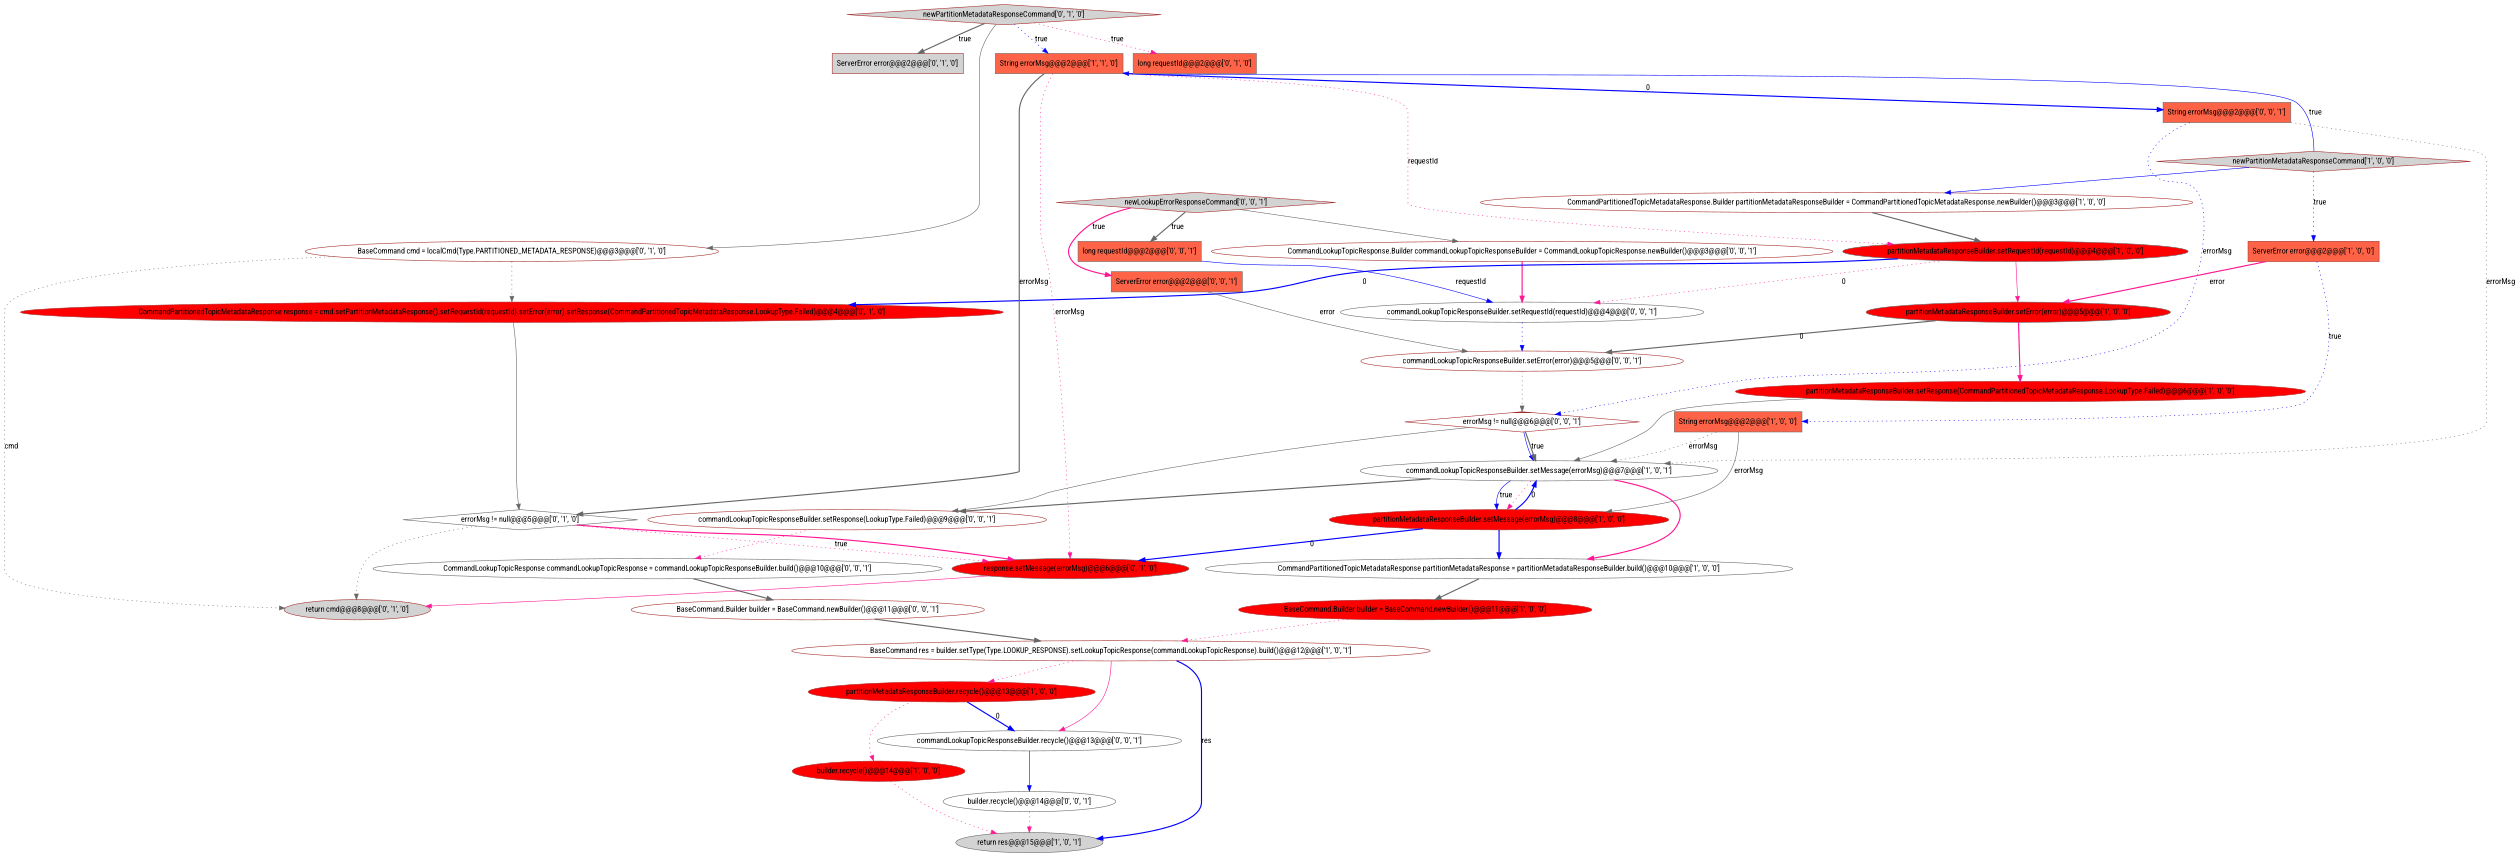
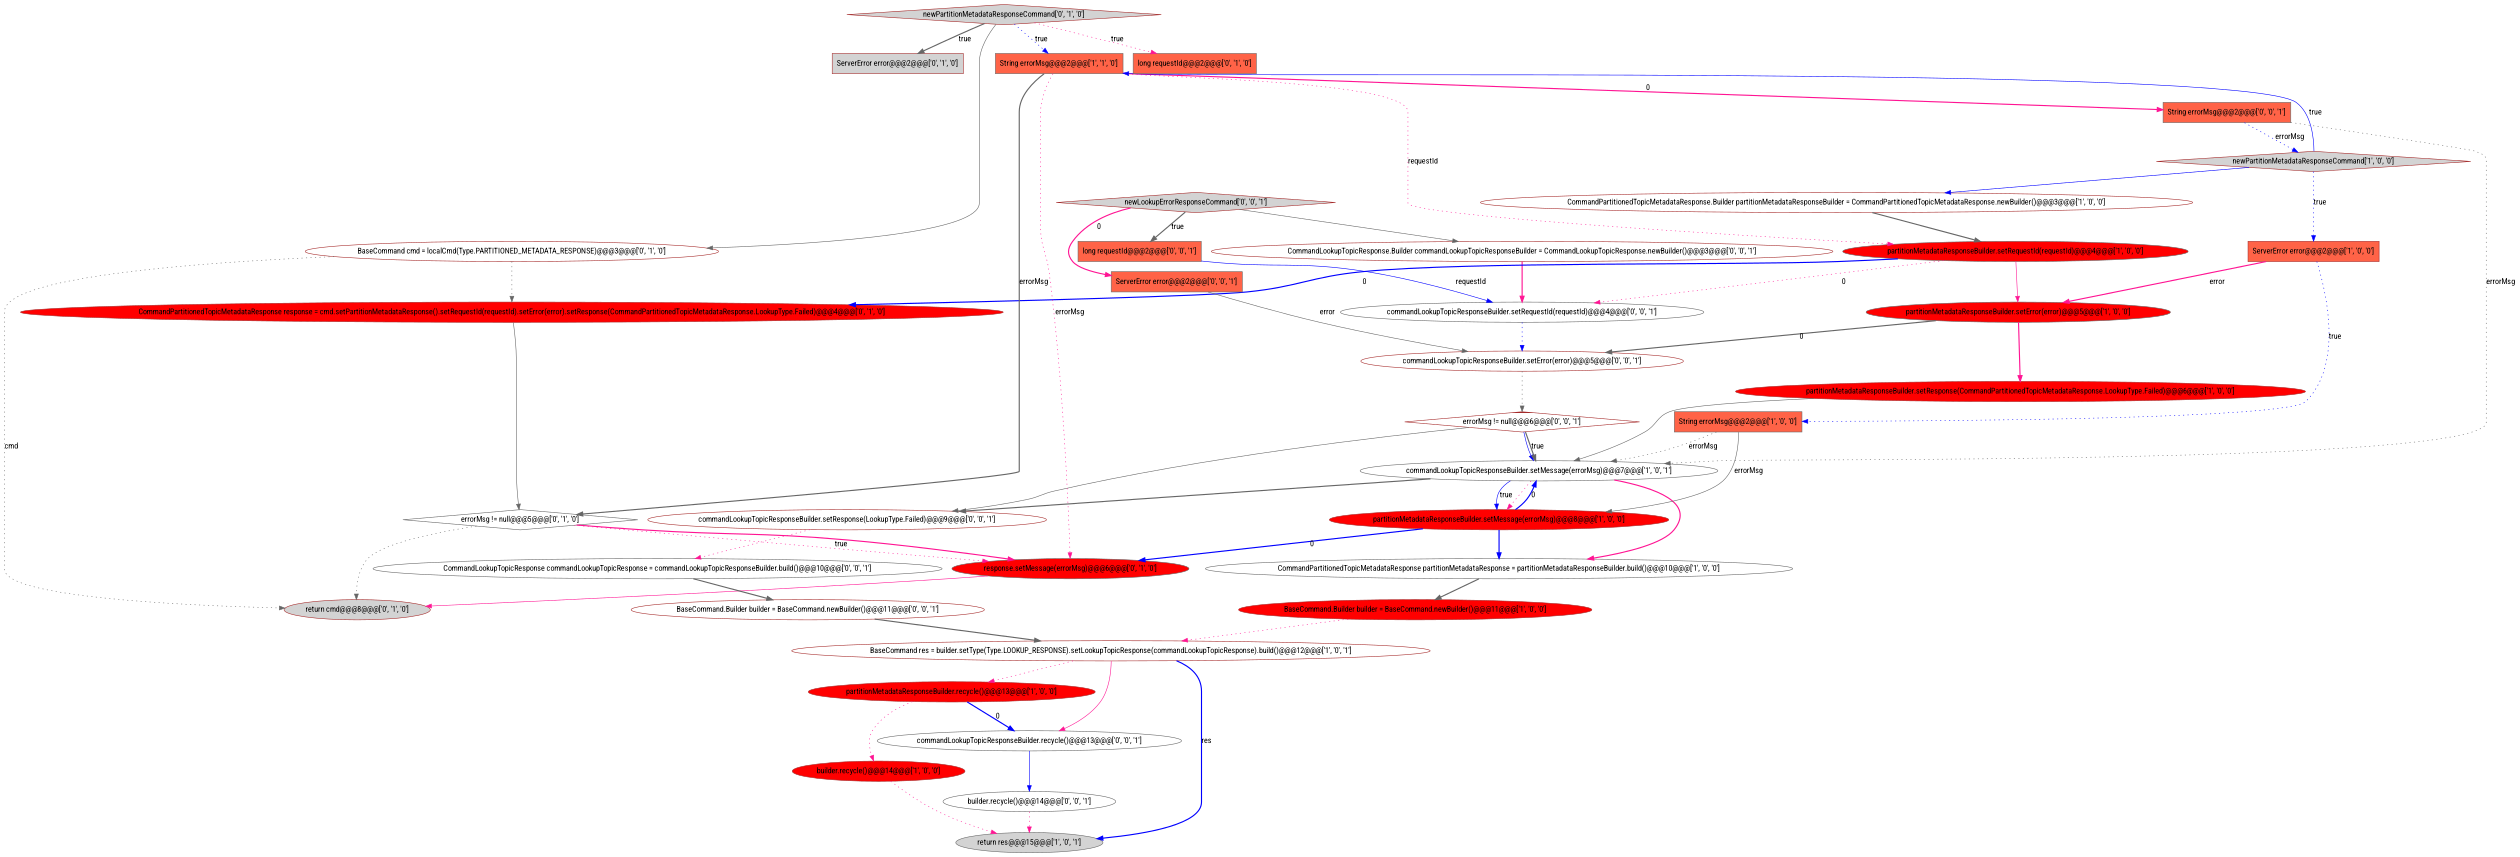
  digraph {
    fontname="Roboto Condensed"
    node [color=brown fillcolor=white fontname="Roboto Condensed" shape=ellipse style=filled]
    edge [color=gray40 fontname="Roboto Condensed" style=bold]
    n1 [fillcolor=lightgray label="ServerError error@@@2@@@['0', '1', '0']" shape=box]
    n2 [fillcolor=red label="partitionMetadataResponseBuilder.setMessage(errorMsg)@@@8@@@['1', '0', '0']"]
    n3 [color=gray40 label="CommandPartitionedTopicMetadataResponse partitionMetadataResponse = partitionMetadataResponseBuilder.build()@@@10@@@['1', '0', '0']"]
    n4 [color=gray40 label="commandLookupTopicResponseBuilder.setMessage(errorMsg)@@@7@@@['1', '0', '1']"]
    n5 [color=gray40 fillcolor=red label="response.setMessage(errorMsg)@@@6@@@['0', '1', '0']"]
    n6 [fillcolor=red label="BaseCommand.Builder builder = BaseCommand.newBuilder()@@@11@@@['1', '0', '0']"]
    n7 [label="commandLookupTopicResponseBuilder.setResponse(LookupType.Failed)@@@9@@@['0', '0', '1']"]
    n8 [fillcolor=lightgray label="return cmd@@@8@@@['0', '1', '0']"]
    n9 [label="CommandLookupTopicResponse.Builder commandLookupTopicResponseBuilder = CommandLookupTopicResponse.newBuilder()@@@3@@@['0', '0', '1']"]
    n10 [color=gray40 label="commandLookupTopicResponseBuilder.setRequestId(requestId)@@@4@@@['0', '0', '1']"]
    n11 [label="commandLookupTopicResponseBuilder.setError(error)@@@5@@@['0', '0', '1']"]
    n12 [color=gray40 label="CommandLookupTopicResponse commandLookupTopicResponse = commandLookupTopicResponseBuilder.build()@@@10@@@['0', '0', '1']"]
    n13 [label="BaseCommand.Builder builder = BaseCommand.newBuilder()@@@11@@@['0', '0', '1']"]
    n14 [color=gray40 fillcolor=tomato label="String errorMsg@@@2@@@['0', '0', '1']" shape=box]
    n15 [label="errorMsg != null@@@6@@@['0', '0', '1']" shape=diamond]
    n16 [fillcolor=red label="partitionMetadataResponseBuilder.recycle()@@@13@@@['1', '0', '0']"]
    n17 [color=gray40 label="commandLookupTopicResponseBuilder.recycle()@@@13@@@['0', '0', '1']"]
    n18 [fillcolor=red label="builder.recycle()@@@14@@@['1', '0', '0']"]
    n19 [color=gray40 label="builder.recycle()@@@14@@@['0', '0', '1']"]
    n20 [color=gray40 fillcolor=lightgray label="return res@@@15@@@['1', '0', '1']"]
    n21 [color=gray40 label="errorMsg != null@@@5@@@['0', '1', '0']" shape=diamond]
    n22 [label="BaseCommand res = builder.setType(Type.LOOKUP_RESPONSE).setLookupTopicResponse(commandLookupTopicResponse).build()@@@12@@@['1', '0', '1']"]
    n23 [fillcolor=red label="partitionMetadataResponseBuilder.setResponse(CommandPartitionedTopicMetadataResponse.LookupType.Failed)@@@6@@@['1', '0', '0']"]
    n24 [color=gray40 fillcolor=red label="partitionMetadataResponseBuilder.setRequestId(requestId)@@@4@@@['1', '0', '0']"]
    n25 [color=gray40 fillcolor=red label="partitionMetadataResponseBuilder.setError(error)@@@5@@@['1', '0', '0']"]
    n26 [fillcolor=red label="CommandPartitionedTopicMetadataResponse response = cmd.setPartitionMetadataResponse().setRequestId(requestId).setError(error).setResponse(CommandPartitionedTopicMetadataResponse.LookupType.Failed)@@@4@@@['0', '1', '0']"]
    n27 [color=gray40 fillcolor=tomato label="String errorMsg@@@2@@@['1', '0', '0']" shape=box]
    n28 [color=gray40 fillcolor=tomato label="long requestId@@@2@@@['0', '0', '1']" shape=box]
    n29 [color=gray40 fillcolor=tomato label="String errorMsg@@@2@@@['1', '1', '0']" shape=box]
    n30 [fillcolor=tomato label="ServerError error@@@2@@@['1', '0', '0']" shape=box]
    n31 [fillcolor=lightgray label="newPartitionMetadataResponseCommand['1', '0', '0']" shape=diamond]
    n32 [label="CommandPartitionedTopicMetadataResponse.Builder partitionMetadataResponseBuilder = CommandPartitionedTopicMetadataResponse.newBuilder()@@@3@@@['1', '0', '0']"]
    n33 [label="BaseCommand cmd = localCmd(Type.PARTITIONED_METADATA_RESPONSE)@@@3@@@['0', '1', '0']"]
    n34 [color=gray40 fillcolor=tomato label="long requestId@@@2@@@['0', '1', '0']" shape=box]
    n35 [fillcolor=lightgray label="newPartitionMetadataResponseCommand['0', '1', '0']" shape=diamond]
    n36 [fillcolor=lightgray label="newLookupErrorResponseCommand['0', '0', '1']" shape=diamond]
    n37 [color=gray40 fillcolor=tomato label="ServerError error@@@2@@@['0', '0', '1']" shape=box]
    n2 -> n3 [color=blue]
    n2 -> n4 [color=blue label=0]
    n2 -> n5 [color=blue label=0]
    n3 -> n6
    n4 -> n2 [color=blue label=true style=solid]
    n4 -> n2 [color=deeppink style=dotted]
    n4 -> n3 [color=deeppink]
    n4 -> n7
    n5 -> n8 [color=deeppink style=solid]
    n6 -> n22 [color=deeppink style=dotted]
    n7 -> n12 [color=deeppink style=dotted]
    n9 -> n10 [color=deeppink]
    n10 -> n11 [color=blue style=dotted]
    n11 -> n15 [style=dotted]
    n12 -> n13
    n13 -> n22
    n14 -> n4 [label=errorMsg style=dotted]
-   n14 -> n15 [color=blue label=errorMsg style=dotted]
+   n14 -> n31 [color=blue label=errorMsg style=dotted]
    n15 -> n4 [color=blue style=solid]
    n15 -> n4 [label=true]
    n15 -> n7 [style=solid]
    n16 -> n17 [color=blue label=0]
    n16 -> n18 [color=deeppink style=dotted]
    n17 -> n19 [color=blue style=solid]
    n18 -> n20 [color=deeppink style=dotted]
    n19 -> n20 [color=deeppink style=dotted]
    n21 -> n5 [color=deeppink label=true style=dotted]
    n21 -> n5 [color=deeppink]
    n21 -> n8 [style=dotted]
    n22 -> n16 [color=deeppink style=dotted]
    n22 -> n17 [color=deeppink style=solid]
    n22 -> n20 [color=blue label=res]
    n23 -> n4 [style=solid]
    n24 -> n10 [color=deeppink label=0 style=dotted]
    n24 -> n25 [color=deeppink style=solid]
    n24 -> n26 [color=blue label=0]
    n25 -> n11 [label=0]
    n25 -> n23 [color=deeppink]
    n26 -> n21 [style=solid]
    n27 -> n2 [label=errorMsg style=solid]
    n27 -> n4 [label=errorMsg style=dotted]
    n28 -> n10 [color=blue label=requestId style=solid]
    n29 -> n5 [color=deeppink label=errorMsg style=dotted]
-   n29 -> n14 [color=blue label=0]
+   n29 -> n14 [color=deeppink label=0]
    n29 -> n21 [label=errorMsg]
    n29 -> n24 [color=deeppink label=requestId style=dotted]
    n30 -> n25 [color=deeppink label=error]
    n30 -> n27 [color=blue label=true style=dotted]
    n31 -> n29 [color=blue label=true style=solid]
    n31 -> n30 [color=blue label=true style=dotted]
    n31 -> n32 [color=blue style=solid]
    n32 -> n24
    n33 -> n8 [label=cmd style=dotted]
    n33 -> n26 [style=dotted]
    n35 -> n1 [label=true]
    n35 -> n29 [color=blue label=true style=dotted]
    n35 -> n33 [style=solid]
    n35 -> n34 [color=deeppink label=true style=dotted]
    n36 -> n9 [style=solid]
    n36 -> n28 [label=true]
-   n36 -> n37 [color=deeppink label=true]
+   n36 -> n37 [color=deeppink label=0]
    n37 -> n11 [label=error style=solid]
  }
